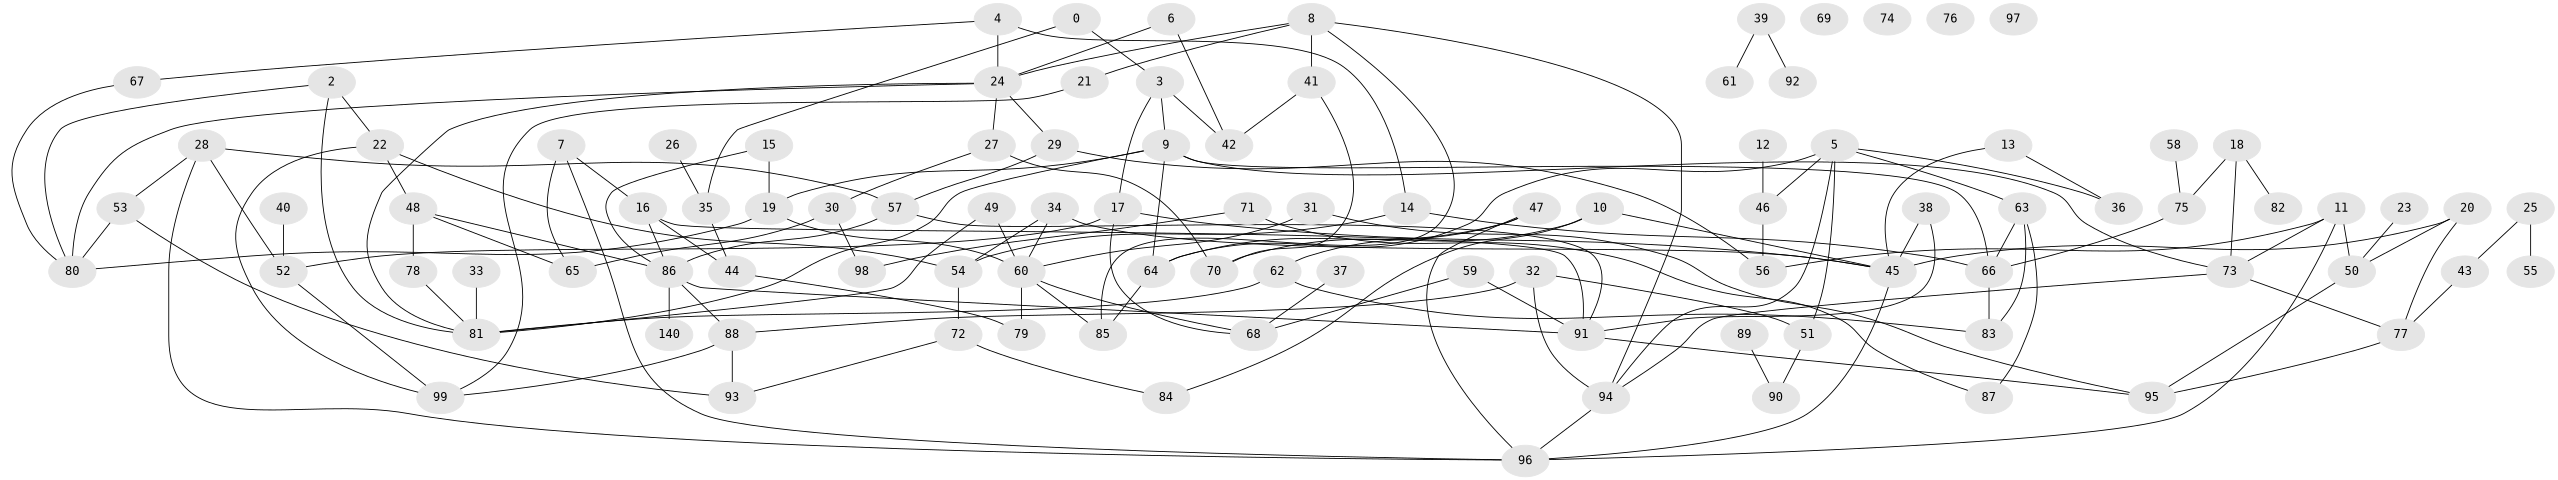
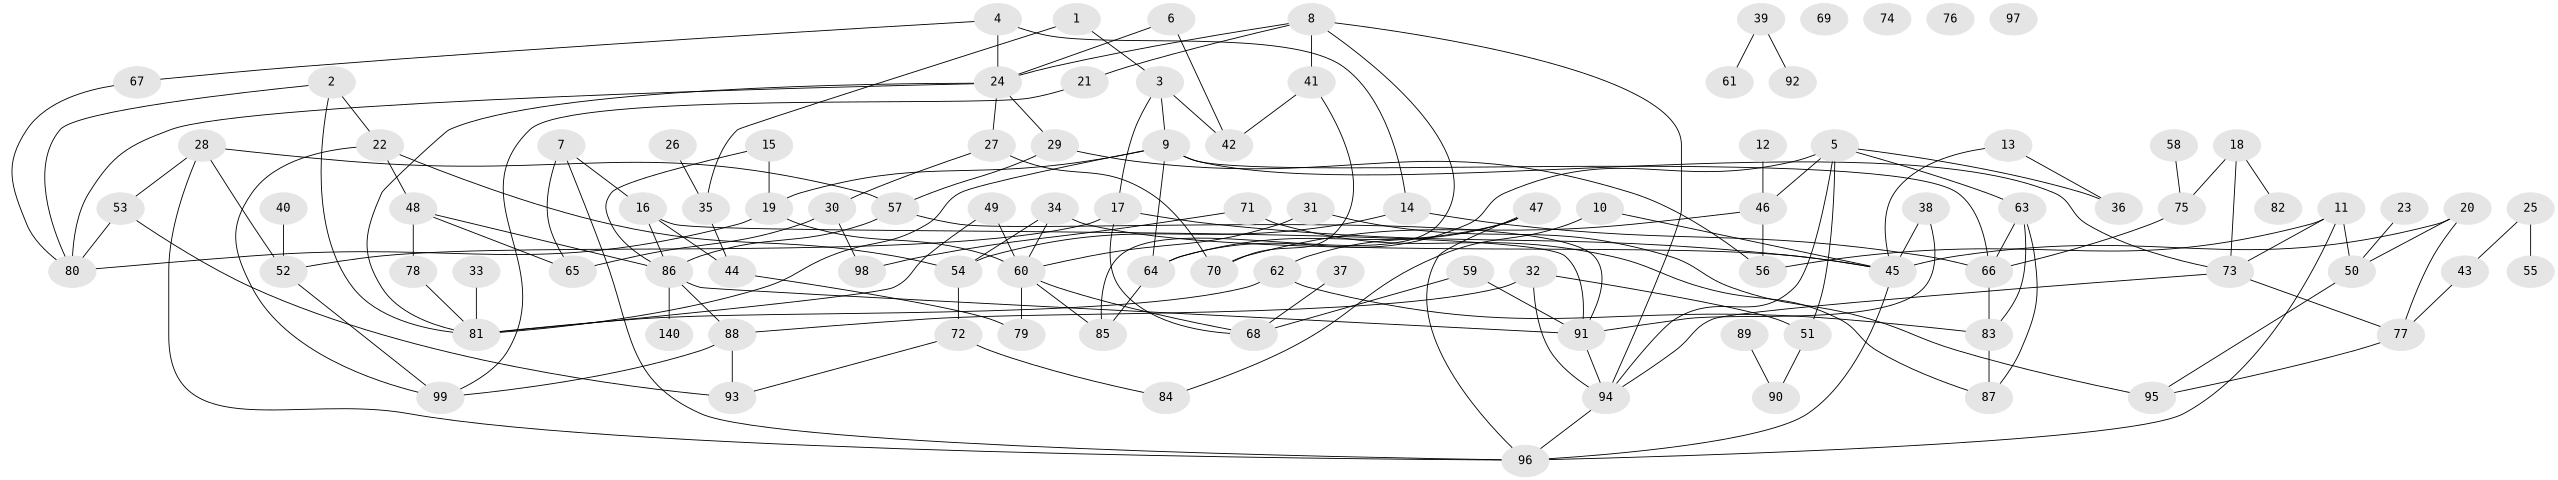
  graph {
    fontname="DejaVu Sans Mono"
    node [color=gray90 fontname="DejaVu Sans Mono" style=filled]
    edge [fontname="DejaVu Sans Mono"]
-   1 [label=0]
+   1
    3
    35
    9
    17
    42
    44
    2
    22
    80
    81
    54
    99
    48
    64
    19
    66
    73
    45
    52
    68
    4
    14
    24
    67
    27
    29
    5
    36
    46
    51
    63
    94
    56
    70
    90
    83
    87
    85
    96
    6
    7
    16
    65
    86
    91
    8
    21
    41
    60
    77
    10
    84
    11
    50
    95
    12
    13
    72
    15
    88
    n62 [label=140]
    79
    18
    75
    82
    20
    78
    23
    30
    57
    25
    43
    55
    26
    98
    28
    53
    93
    31
    32
    33
    34
    37
    38
    39
    61
    92
    40
    47
    62
    49
    58
    59
    69
    71
    74
    76
    89
    97
    1 -- 3
    1 -- 35
    3 -- 9
    3 -- 17
    3 -- 42
    35 -- 44
    9 -- 81
    9 -- 64
    9 -- 19
    9 -- 66
    9 -- 73
    17 -- 45
    17 -- 52
    17 -- 68
    44 -- 79
    2 -- 22
    2 -- 80
    2 -- 81
    22 -- 54
    22 -- 99
    22 -- 48
    54 -- 72
    48 -- 65
    48 -- 86
    48 -- 78
    64 -- 85
    19 -- 80
    19 -- 60
    66 -- 83
    73 -- 94
    73 -- 77
    45 -- 96
    52 -- 99
    4 -- 14
    4 -- 24
    4 -- 67
    14 -- 54
    14 -- 66
    24 -- 80
    24 -- 81
    24 -- 27
    24 -- 29
    67 -- 80
    27 -- 70
    27 -- 30
    29 -- 56
    29 -- 57
    5 -- 64
    5 -- 36
    5 -- 46
    5 -- 51
    5 -- 63
    5 -- 94
    46 -- 56
-   10 -- 70
+   46 -- 70
    51 -- 90
    63 -- 66
    63 -- 83
    63 -- 87
    94 -- 96
+   83 -- 87
    6 -- 42
    6 -- 24
    7 -- 96
    7 -- 16
    7 -- 65
    16 -- 44
    16 -- 86
    16 -- 91
    86 -- 91
    86 -- 88
    86 -- n62
-   91 -- 95
+   91 -- 94
    8 -- 24
    8 -- 94
    8 -- 85
    8 -- 21
    8 -- 41
    21 -- 99
    41 -- 42
    41 -- 70
    60 -- 68
    60 -- 85
    60 -- 79
    77 -- 95
    10 -- 45
    10 -- 84
    11 -- 73
    11 -- 56
    11 -- 96
    11 -- 50
    50 -- 95
    12 -- 46
    13 -- 45
    13 -- 36
    72 -- 84
    72 -- 93
    15 -- 19
    15 -- 86
    88 -- 99
    88 -- 93
    18 -- 73
    18 -- 75
    18 -- 82
    75 -- 66
    20 -- 45
    20 -- 77
    20 -- 50
    78 -- 81
    23 -- 50
    30 -- 65
    30 -- 98
    57 -- 86
    57 -- 91
    25 -- 43
    25 -- 55
    43 -- 77
    26 -- 35
    28 -- 52
    28 -- 96
    28 -- 57
    28 -- 53
    53 -- 80
    53 -- 93
    31 -- 60
    31 -- 95
    32 -- 51
    32 -- 94
    32 -- 88
    33 -- 81
    34 -- 54
    34 -- 45
    34 -- 60
    37 -- 68
    38 -- 45
    38 -- 91
    39 -- 61
    39 -- 92
    40 -- 52
    47 -- 64
    47 -- 96
    47 -- 62
    62 -- 81
    62 -- 83
    49 -- 81
    49 -- 60
    58 -- 75
    59 -- 68
    59 -- 91
    71 -- 87
    71 -- 98
    89 -- 90
  }
